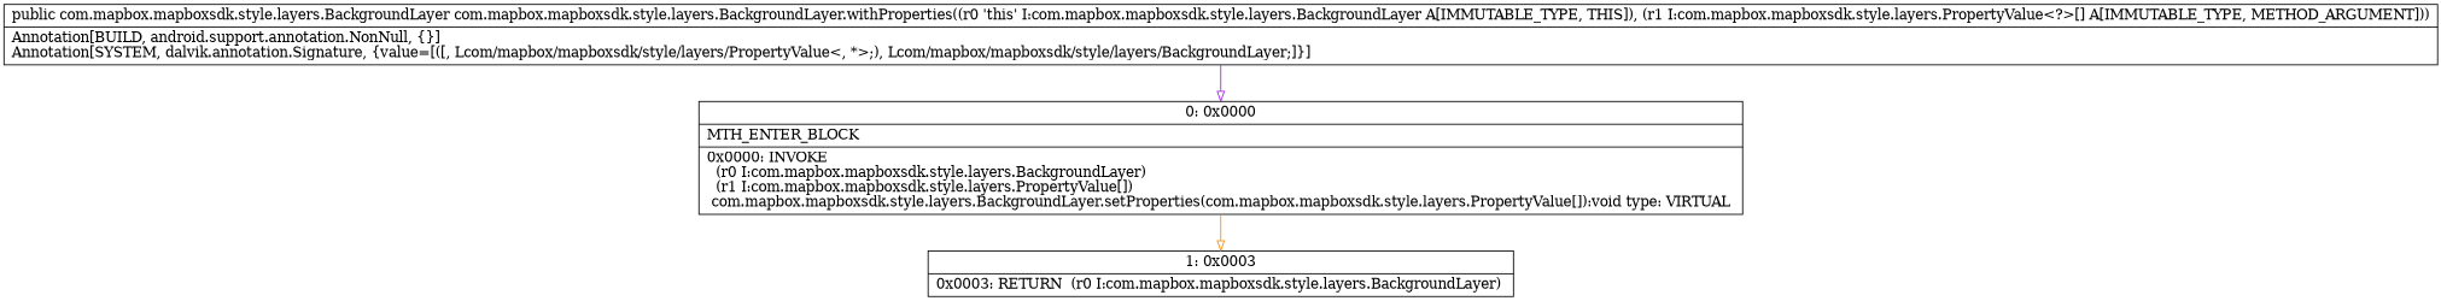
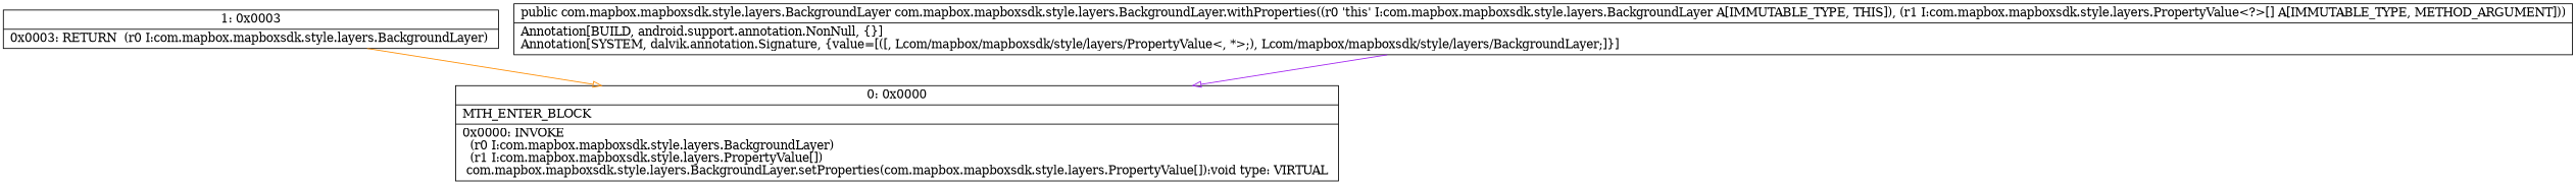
  digraph {
    node [shape=record]
    edge [arrowhead=onormal]
    n1 [label="{0\:\ 0x0000|MTH_ENTER_BLOCK\l|0x0000: INVOKE  \l  (r0 I:com.mapbox.mapboxsdk.style.layers.BackgroundLayer)\l  (r1 I:com.mapbox.mapboxsdk.style.layers.PropertyValue[])\l com.mapbox.mapboxsdk.style.layers.BackgroundLayer.setProperties(com.mapbox.mapboxsdk.style.layers.PropertyValue[]):void type: VIRTUAL \l}"]
    n2 [label="{1\:\ 0x0003|0x0003: RETURN  (r0 I:com.mapbox.mapboxsdk.style.layers.BackgroundLayer) \l}"]
    n3 [label="{public com.mapbox.mapboxsdk.style.layers.BackgroundLayer com.mapbox.mapboxsdk.style.layers.BackgroundLayer.withProperties((r0 'this' I:com.mapbox.mapboxsdk.style.layers.BackgroundLayer A[IMMUTABLE_TYPE, THIS]), (r1 I:com.mapbox.mapboxsdk.style.layers.PropertyValue\<?\>[] A[IMMUTABLE_TYPE, METHOD_ARGUMENT]))  | Annotation[BUILD, android.support.annotation.NonNull, \{\}]\lAnnotation[SYSTEM, dalvik.annotation.Signature, \{value=[([, Lcom\/mapbox\/mapboxsdk\/style\/layers\/PropertyValue\<, *\>;), Lcom\/mapbox\/mapboxsdk\/style\/layers\/BackgroundLayer;]\}]\l}"]
-   n1 -> n2 [color=darkorange]
+   n2 -> n1 [color=darkorange]
    n3 -> n1 [color=purple]
  }
